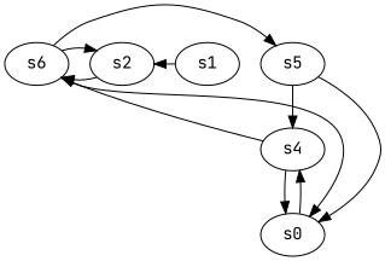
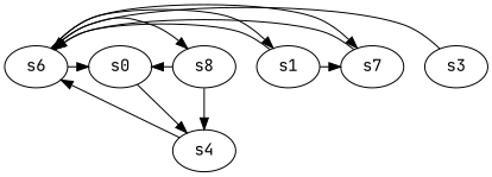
  digraph {
    fontname="JetBrains Mono"
    node [fontname="JetBrains Mono" player=1]
    edge [fontname="JetBrains Mono"]
    s4 [player=0]
    s0
    s1 [player=0]
-   s2
+   s2 [label=s7]
    s6
-   s5
-   s4 -> s0
+   s3 [player=0]
+   s5 [label=s8]
    s4 -> s6 [constraint="time == 0 || time == 2"]
    s0 -> s4 [constraint="!(time % 3 == 0)"]
    s1 -> s2 [constraint="time % 5 == 3 || time % 3 == 1"]
+   s1 -> s6 [constraint="time == 2 || time == 4 || time == 5 || time == 6"]
    s2 -> s6 [constraint="!(time % 3 == 1)"]
    s6 -> s0 [constraint="time % 4 == 3 || time % 3 == 2"]
+   s6 -> s1 [constraint="time % 8 == 5"]
    s6 -> s2 [constraint="time % 7 == 2"]
    s6 -> s5 [constraint="time == 4 || time == 6 || time == 10 || time == 11 || time == 14"]
+   s3 -> s6 [constraint="!(time % 4 == 0)"]
    s5 -> s4
    s5 -> s0 [constraint="time % 2 == 0 && time % 3 == 0"]
  }
